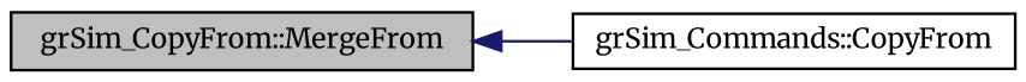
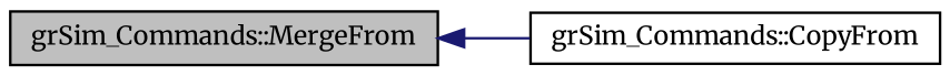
  digraph {
    rankdir=LR
    fontname=Merriweather
    node [color=black fontname=Merriweather fontsize=10 shape=record style=filled]
-   n1 [fillcolor=grey75 fontcolor=black height=0.2 label="grSim_CopyFrom::MergeFrom" width=0.4]
+   n1 [fillcolor=grey75 fontcolor=black height=0.2 label="grSim_Commands::MergeFrom" width=0.4]
    n2 [fillcolor=white height=0.2 label="grSim_Commands::CopyFrom" width=0.4]
    n1 -> n2 [color=midnightblue dir=back fontname=Merriweather fontsize=10 labelfontname=Helvetica labelfontsize=10 style=solid]
  }
